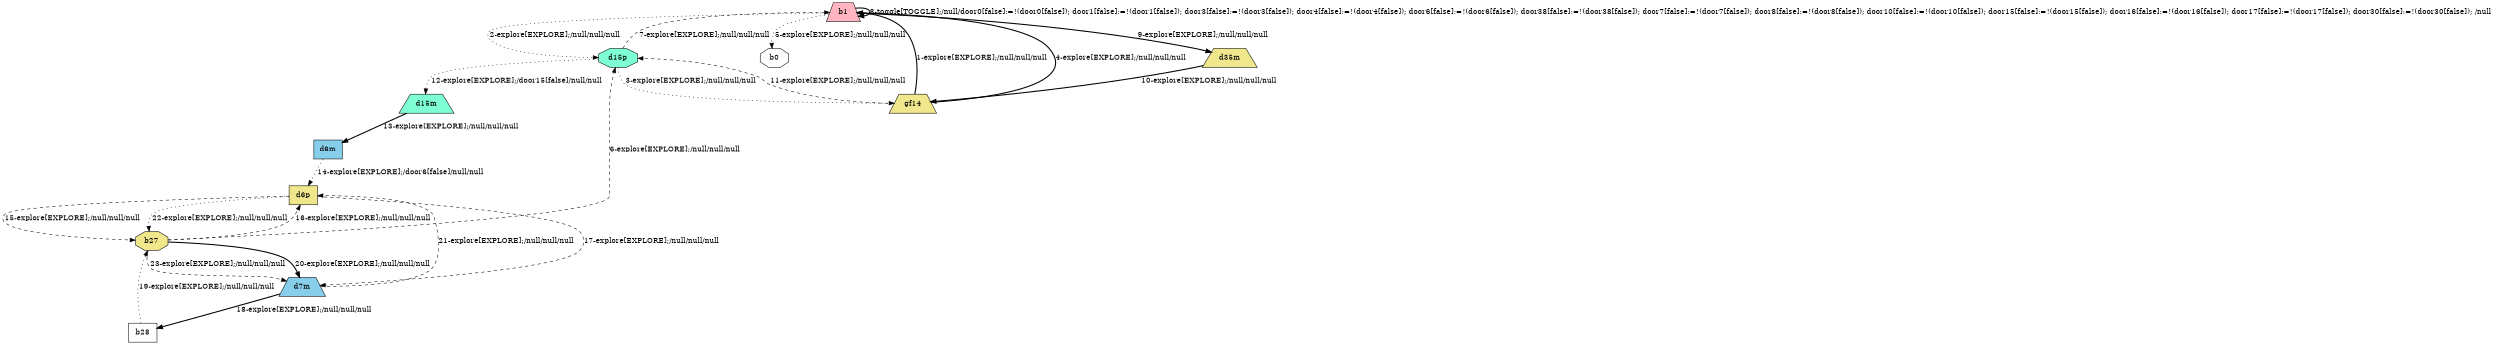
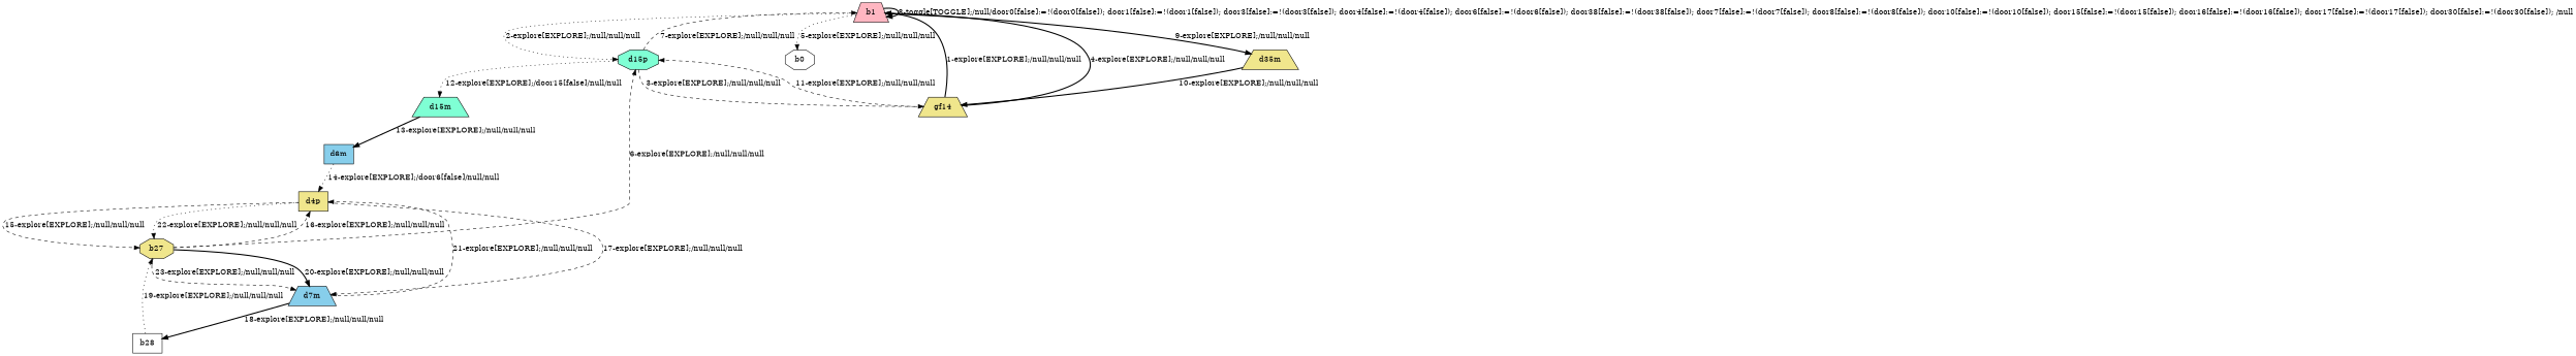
  digraph {
    node [fillcolor=khaki shape=trapezium style=filled]
    edge [style=dashed]
    b1 [fillcolor=lightpink]
    gf14
    d15p [fillcolor=aquamarine shape=octagon]
    b0 [fillcolor=white shape=octagon]
    d35m
    d15m [fillcolor=aquamarine]
    d6m [fillcolor=skyblue shape=box]
-   d6p [shape=box]
+   d6p [shape=box label=d4p]
    b27 [shape=octagon]
    d7m [fillcolor=skyblue]
    b28 [fillcolor=white shape=box]
    b1 -> b1 [label="8-toggle[TOGGLE];/null/door0[false]:=!(door0[false]); door1[false]:=!(door1[false]); door3[false]:=!(door3[false]); door4[false]:=!(door4[false]); door6[false]:=!(door6[false]); door38[false]:=!(door38[false]); door7[false]:=!(door7[false]); door8[false]:=!(door8[false]); door10[false]:=!(door10[false]); door15[false]:=!(door15[false]); door16[false]:=!(door16[false]); door17[false]:=!(door17[false]); door30[false]:=!(door30[false]); /null" style=bold]
    b1 -> d15p [label="2-explore[EXPLORE];/null/null/null" style=dotted]
    b1 -> b0 [label="5-explore[EXPLORE];/null/null/null" style=dotted]
    b1 -> d35m [label="9-explore[EXPLORE];/null/null/null" style=bold]
    gf14 -> b1 [label="1-explore[EXPLORE];/null/null/null" style=bold]
    gf14 -> b1 [label="4-explore[EXPLORE];/null/null/null" style=bold]
    gf14 -> d15p [label="11-explore[EXPLORE];/null/null/null"]
    d15p -> b1 [label="7-explore[EXPLORE];/null/null/null"]
-   d15p -> gf14 [label="3-explore[EXPLORE];/null/null/null" style=dotted]
+   d15p -> gf14 [label="3-explore[EXPLORE];/null/null/null"]
    d15p -> d15m [label="12-explore[EXPLORE];/door15[false]/null/null" style=dotted]
    d35m -> gf14 [label="10-explore[EXPLORE];/null/null/null" style=bold]
    d15m -> d6m [label="13-explore[EXPLORE];/null/null/null" style=bold]
    d6m -> d6p [label="14-explore[EXPLORE];/door6[false]/null/null" style=dotted]
    d6p -> b27 [label="15-explore[EXPLORE];/null/null/null"]
    d6p -> b27 [label="22-explore[EXPLORE];/null/null/null" style=dotted]
    d6p -> d7m [label="17-explore[EXPLORE];/null/null/null"]
    b27 -> d15p [label="6-explore[EXPLORE];/null/null/null"]
    b27 -> d6p [label="16-explore[EXPLORE];/null/null/null"]
    b27 -> d7m [label="20-explore[EXPLORE];/null/null/null" style=bold]
    b27 -> d7m [label="23-explore[EXPLORE];/null/null/null"]
    d7m -> d6p [label="21-explore[EXPLORE];/null/null/null"]
    d7m -> b28 [label="18-explore[EXPLORE];/null/null/null" style=bold]
    b28 -> b27 [label="19-explore[EXPLORE];/null/null/null" style=dotted]
  }
